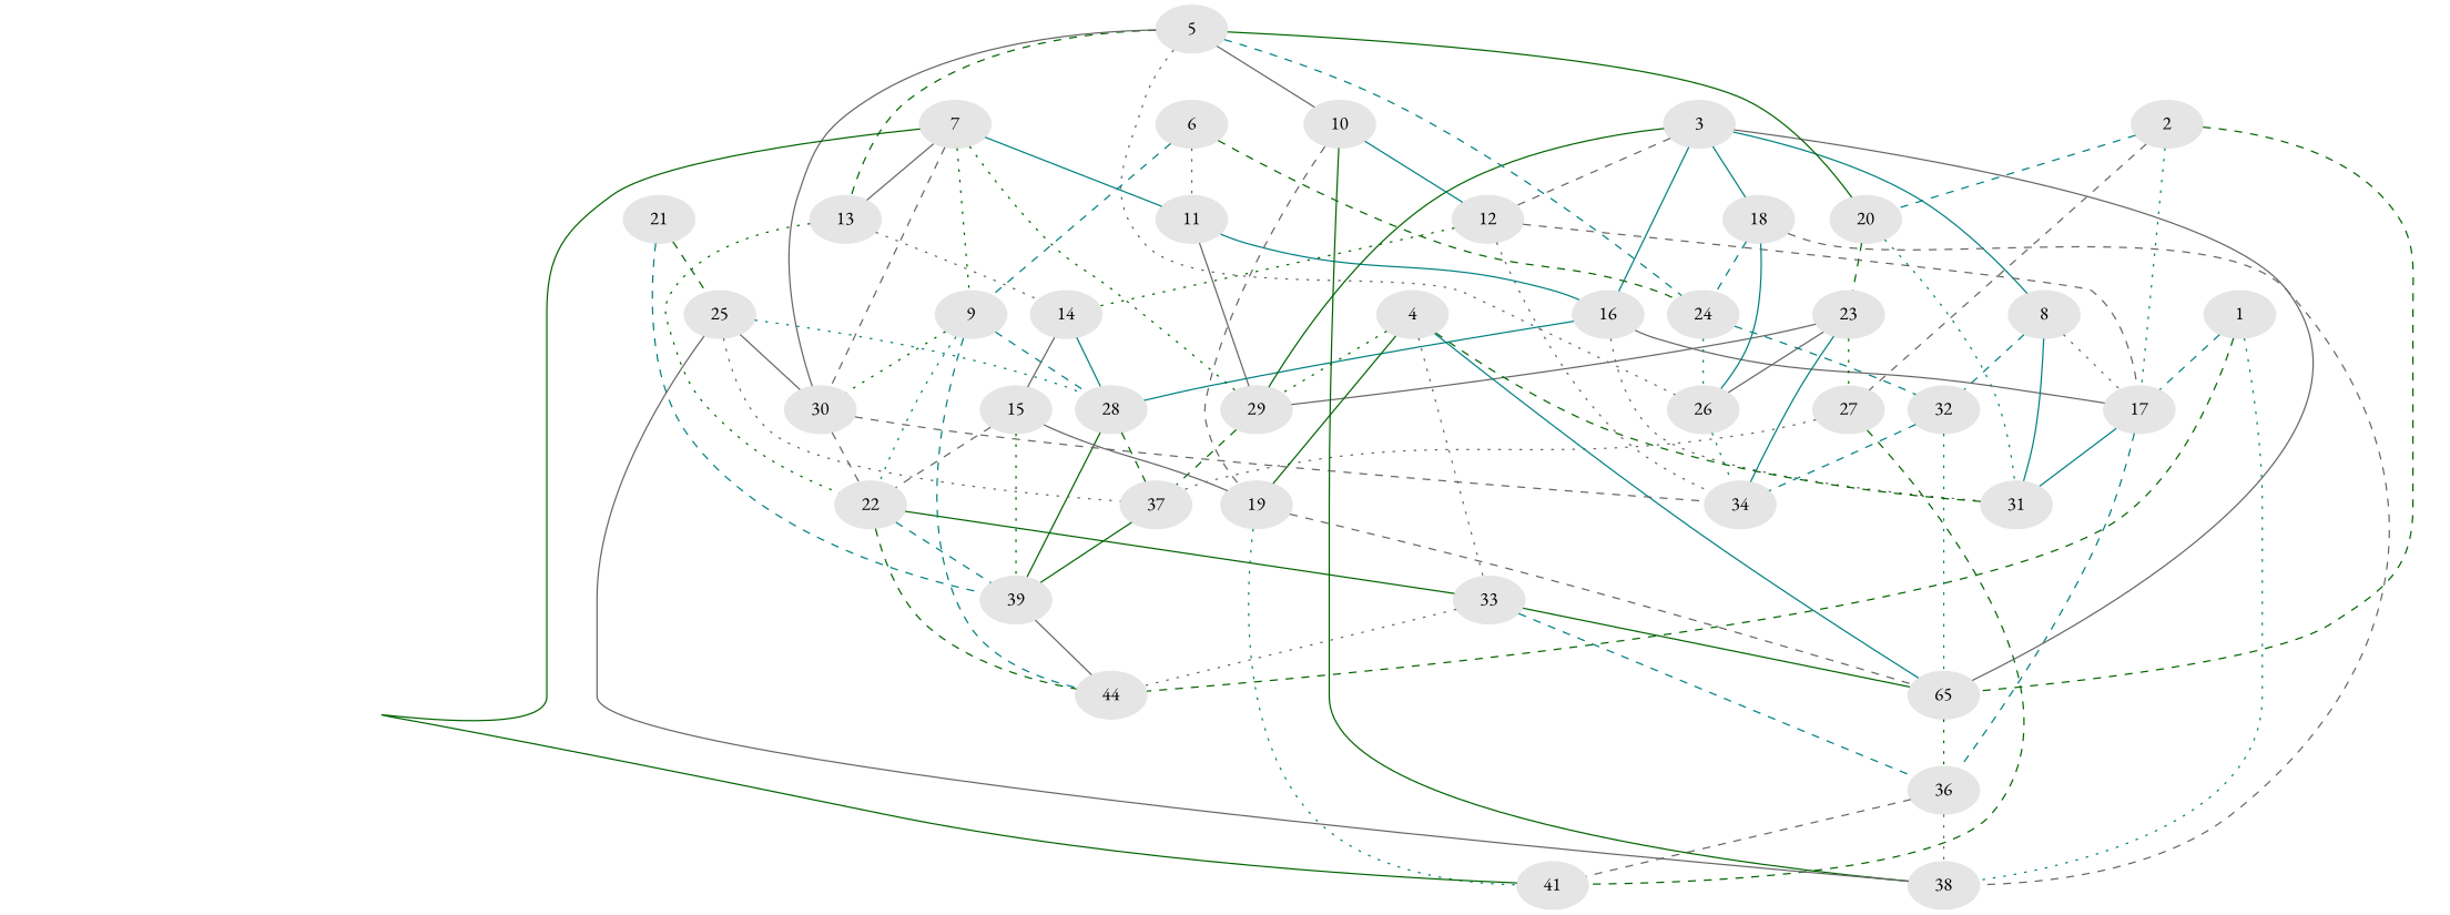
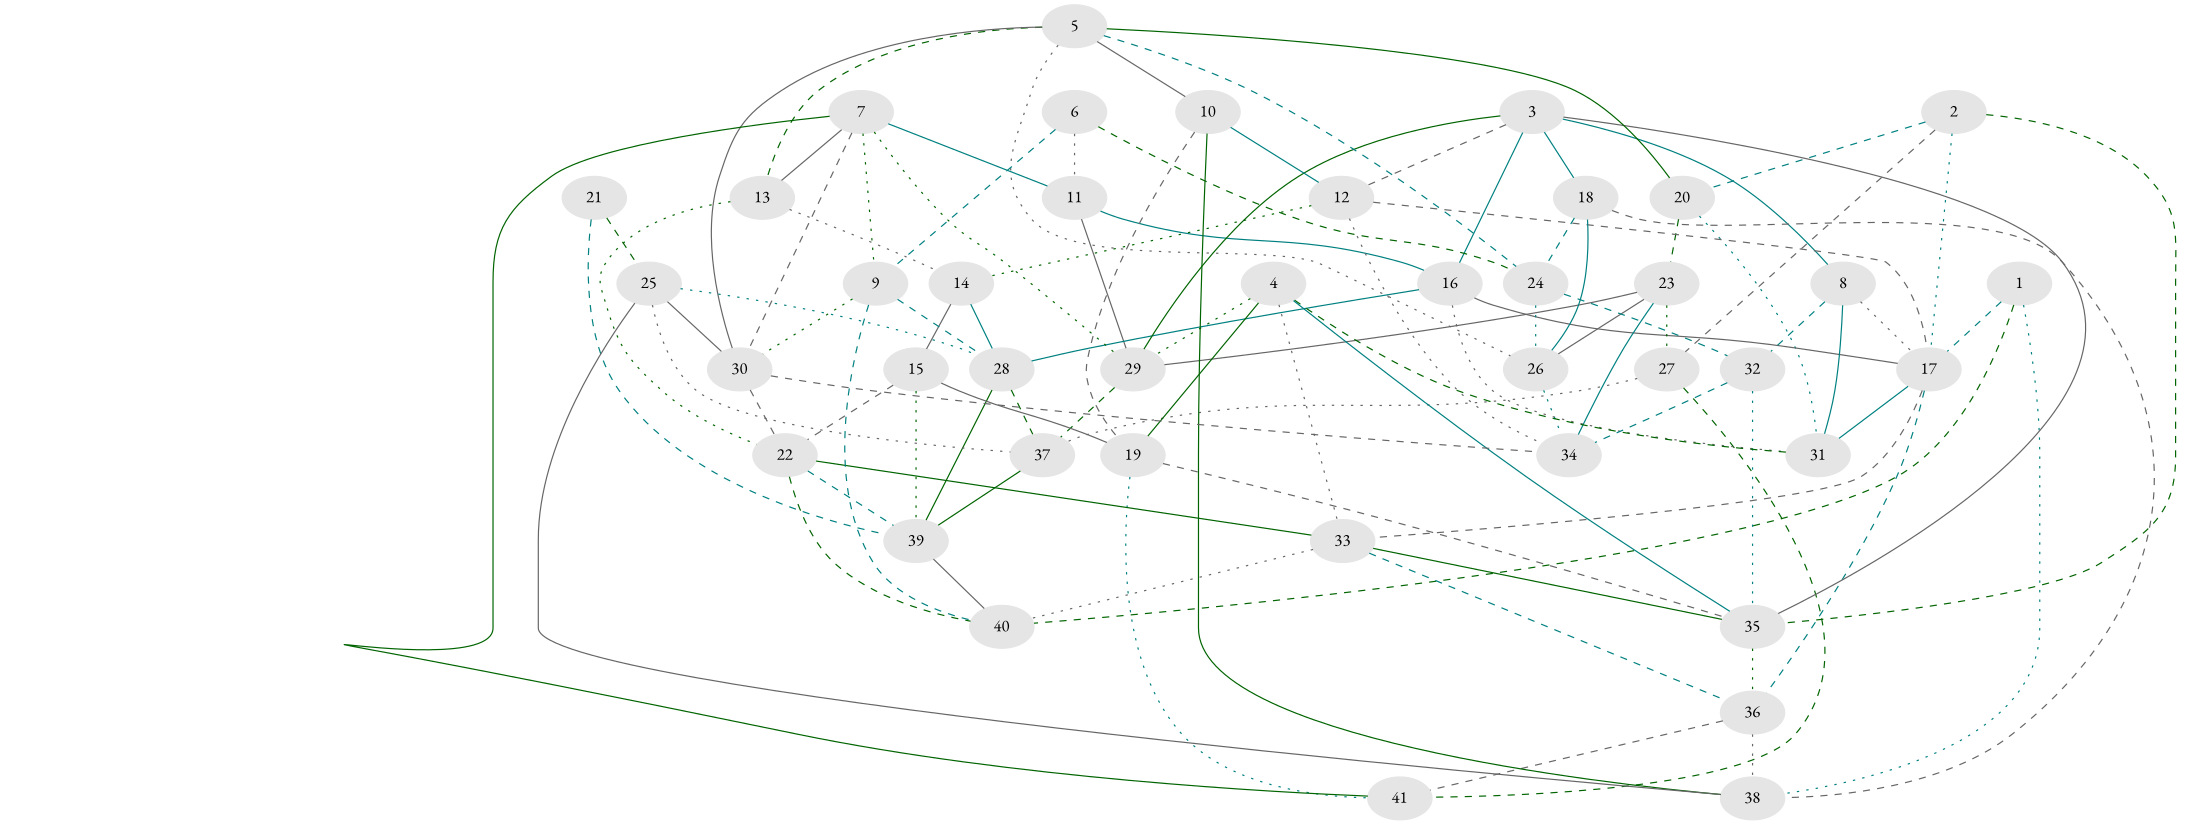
  graph {
    fontname="EB Garamond"
    node [color=gray90 fontname="EB Garamond" style=filled]
    edge [color=teal fontname="EB Garamond" style=dashed weight=1.0]
    1
    17
    38
-   40 [label=44]
+   40
    31
    33
    36
    2
    20
    27
-   35 [label=65]
+   35
    11
    16
    29
    23
    41
    37
    3
    8
    12
    18
    32
    14
    34
    28
    24
    26
    4
    19
    5
    10
    13
    30
    22
    6
    9
    7
    39
    15
    21
    25
    1 -- 17
    1 -- 38 [style=dotted]
    1 -- 40 [color=darkgreen weight=2.0]
    17 -- 31 [style=solid]
+   17 -- 33 [color=gray40]
    17 -- 36 [weight=2.0]
    33 -- 40 [color=gray40 style=dotted]
    33 -- 36
    33 -- 35 [color=darkgreen style=solid]
    36 -- 38 [color=gray40 style=dotted]
    36 -- 41 [color=gray40]
    2 -- 17 [style=dotted]
    2 -- 20
    2 -- 27 [color=gray40]
    2 -- 35 [color=darkgreen weight=2.0]
    20 -- 31 [style=dotted]
    20 -- 23 [color=darkgreen]
    27 -- 41 [color=darkgreen]
    27 -- 37 [color=gray40 style=dotted weight=2.0]
    35 -- 36 [color=darkgreen style=dotted]
    11 -- 16 [style=solid]
    11 -- 29 [color=gray40 style=solid]
    16 -- 17 [color=gray40 style=solid]
    16 -- 31 [color=gray40 style=dotted weight=2.0]
    16 -- 28 [style=solid]
    29 -- 37 [color=darkgreen]
    23 -- 27 [color=darkgreen style=dotted weight=2.0]
    23 -- 29 [color=gray40 style=solid]
    23 -- 34 [style=solid weight=2.0]
    23 -- 26 [color=gray40 style=solid weight=2.0]
    37 -- 39 [color=darkgreen style=solid]
    3 -- 35 [color=gray40 style=solid]
    3 -- 16 [style=solid]
    3 -- 29 [color=darkgreen style=solid]
    3 -- 8 [style=solid]
    3 -- 12 [color=gray40]
    3 -- 18 [style=solid]
    8 -- 17 [color=gray40 style=dotted weight=2.0]
    8 -- 31 [style=solid weight=2.0]
    8 -- 32
    12 -- 17 [color=gray40]
    12 -- 14 [color=darkgreen style=dotted weight=2.0]
    12 -- 34 [color=gray40 style=dotted]
    18 -- 38 [color=gray40]
    18 -- 24
    18 -- 26 [style=solid]
    32 -- 35 [style=dotted]
    32 -- 34
    14 -- 28 [style=solid]
    14 -- 15 [color=gray40 style=solid weight=2.0]
    28 -- 37 [color=darkgreen]
    28 -- 39 [color=darkgreen style=solid]
    24 -- 32 [weight=2.0]
    24 -- 26 [style=dotted]
    26 -- 34 [style=dotted]
    4 -- 31 [color=darkgreen]
    4 -- 33 [color=gray40 style=dotted]
    4 -- 35 [style=solid]
    4 -- 29 [color=darkgreen style=dotted]
    4 -- 19 [color=darkgreen style=solid weight=2.0]
    19 -- 35 [color=gray40]
    19 -- 41 [style=dotted]
    5 -- 20 [color=darkgreen style=solid]
    5 -- 24
    5 -- 26 [color=gray40 style=dotted]
    5 -- 10 [color=gray40 style=solid]
    5 -- 13 [color=darkgreen]
    5 -- 30 [color=gray40 style=solid]
    10 -- 38 [color=darkgreen style=solid]
    10 -- 12 [style=solid]
    10 -- 19 [color=gray40]
    13 -- 14 [color=gray40 style=dotted]
    13 -- 22 [color=darkgreen style=dotted]
    30 -- 34 [color=gray40]
    30 -- 22 [color=gray40]
    22 -- 40 [color=darkgreen]
    22 -- 33 [color=darkgreen style=solid]
    22 -- 39
    6 -- 11 [color=gray40 style=dotted weight=2.0]
    6 -- 24 [color=darkgreen]
    6 -- 9
    9 -- 40
    9 -- 28
    9 -- 30 [color=darkgreen style=dotted]
-   9 -- 22 [style=dotted]
    7 -- 11 [style=solid]
    7 -- 29 [color=darkgreen style=dotted]
    7 -- 41 [color=darkgreen style=solid]
    7 -- 13 [color=gray40 style=solid]
    7 -- 30 [color=gray40]
    7 -- 9 [color=darkgreen style=dotted]
    39 -- 40 [color=gray40 style=solid]
    15 -- 19 [color=gray40 style=solid]
    15 -- 22 [color=gray40]
    15 -- 39 [color=darkgreen style=dotted weight=2.0]
    21 -- 39 [weight=2.0]
    21 -- 25 [color=darkgreen weight=2.0]
    25 -- 38 [color=gray40 style=solid]
    25 -- 37 [color=gray40 style=dotted]
    25 -- 28 [style=dotted]
    25 -- 30 [color=gray40 style=solid]
  }
